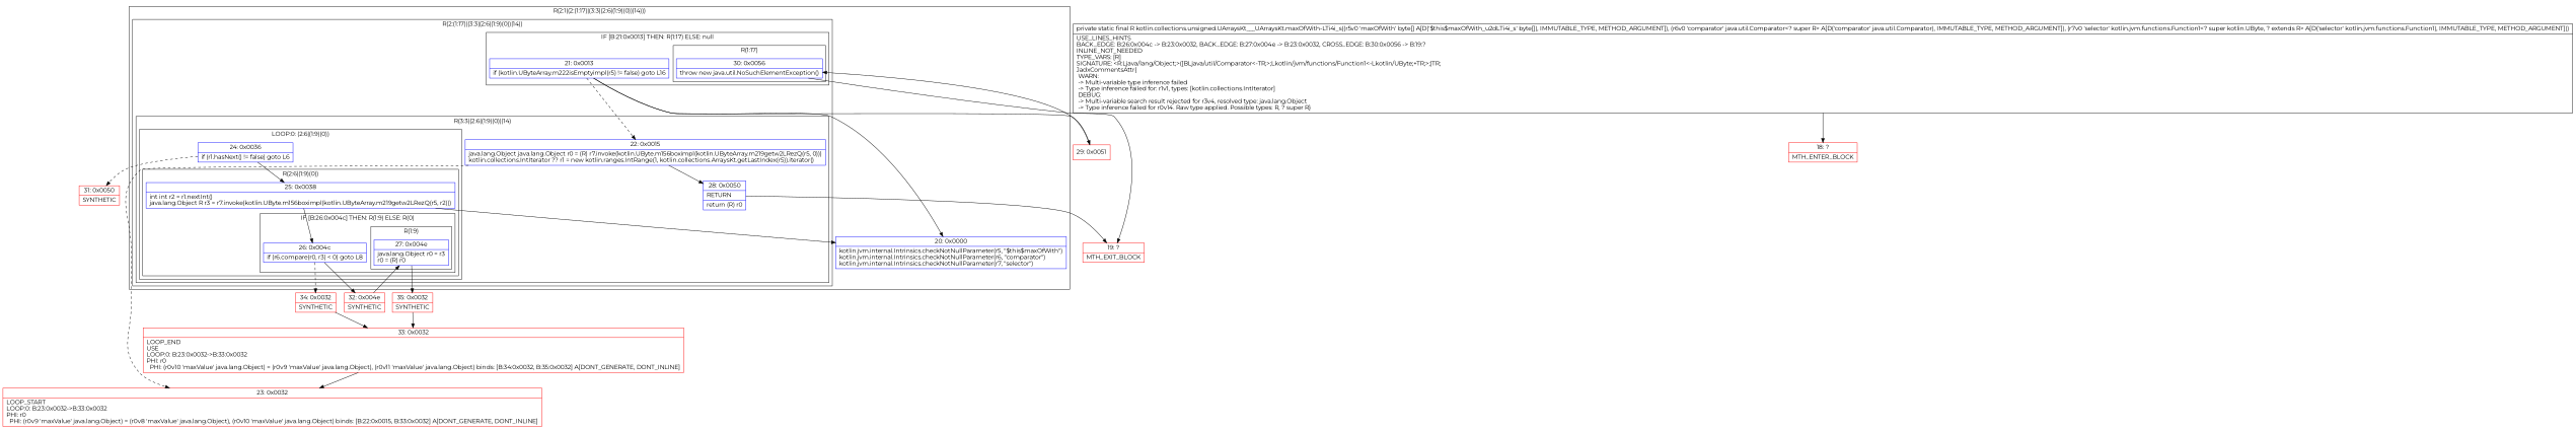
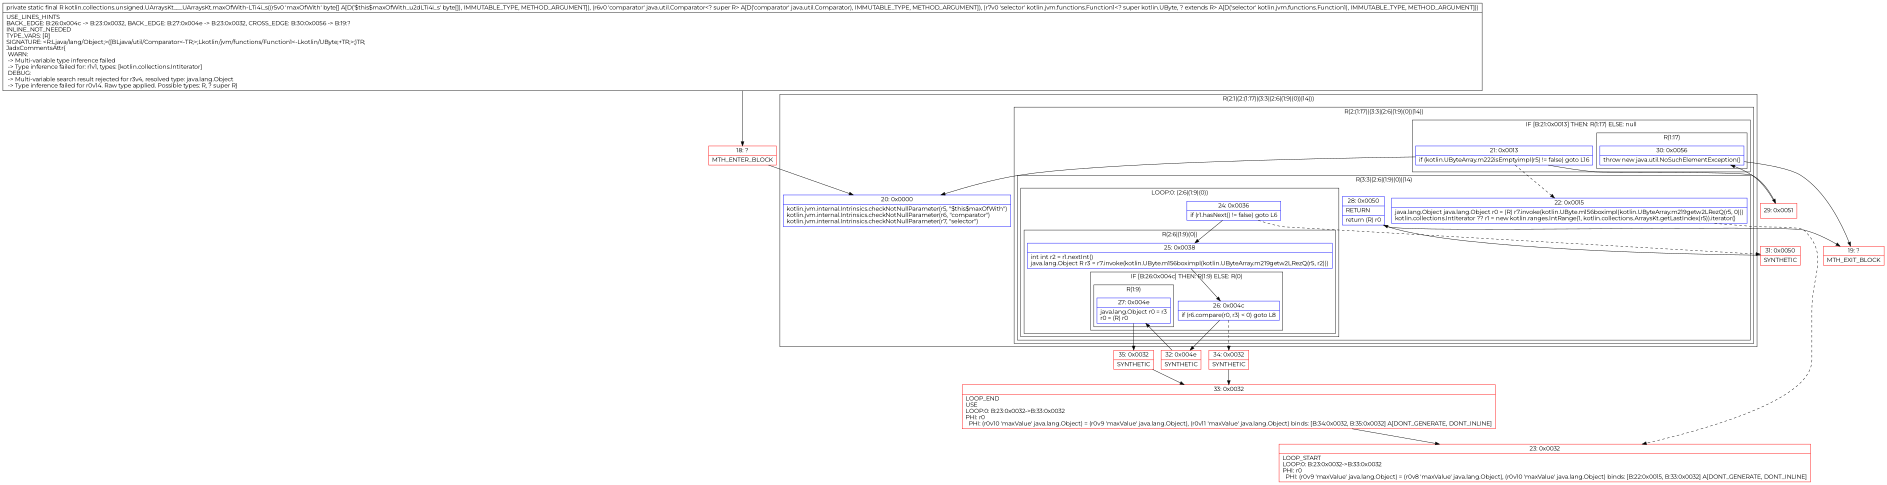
  digraph {
    fontname=Montserrat
    node [color=blue fontname=Montserrat shape=record]
    edge [fontname=Montserrat]
    n1 [label="{30\:\ 0x0056|throw new java.util.NoSuchElementException()\l}"]
    n2 [label="{21\:\ 0x0013|if (kotlin.UByteArray.m222isEmptyimpl(r5) != false) goto L16\l}"]
    n3 [label="{27\:\ 0x004e|java.lang.Object r0 = r3\lr0 = (R) r0\l}"]
    n4 [label="{26\:\ 0x004c|if (r6.compare(r0, r3) \< 0) goto L8\l}"]
    n5 [label="{25\:\ 0x0038|int int r2 = r1.nextInt()\ljava.lang.Object R r3 = r7.invoke(kotlin.UByte.m156boximpl(kotlin.UByteArray.m219getw2LRezQ(r5, r2)))\l}"]
    n6 [label="{24\:\ 0x0036|if (r1.hasNext() != false) goto L6\l}"]
    n7 [label="{22\:\ 0x0015|java.lang.Object java.lang.Object r0 = (R) r7.invoke(kotlin.UByte.m156boximpl(kotlin.UByteArray.m219getw2LRezQ(r5, 0)))\lkotlin.collections.IntIterator ?? r1 = new kotlin.ranges.IntRange(1, kotlin.collections.ArraysKt.getLastIndex(r5)).iterator()\l}"]
    n8 [label="{28\:\ 0x0050|RETURN\l|return (R) r0\l}"]
    n9 [label="{20\:\ 0x0000|kotlin.jvm.internal.Intrinsics.checkNotNullParameter(r5, \"$this$maxOfWith\")\lkotlin.jvm.internal.Intrinsics.checkNotNullParameter(r6, \"comparator\")\lkotlin.jvm.internal.Intrinsics.checkNotNullParameter(r7, \"selector\")\l}"]
    n10 [color=red label="{19\:\ ?|MTH_EXIT_BLOCK\l}"]
    n11 [color=red label="{29\:\ 0x0051}"]
    n12 [color=red label="{35\:\ 0x0032|SYNTHETIC\l}"]
    n13 [color=red label="{32\:\ 0x004e|SYNTHETIC\l}"]
    n14 [color=red label="{34\:\ 0x0032|SYNTHETIC\l}"]
    n15 [color=red label="{31\:\ 0x0050|SYNTHETIC\l}"]
    n16 [color=red label="{23\:\ 0x0032|LOOP_START\lLOOP:0: B:23:0x0032\-\>B:33:0x0032\lPHI: r0 \l  PHI: (r0v9 'maxValue' java.lang.Object) = (r0v8 'maxValue' java.lang.Object), (r0v10 'maxValue' java.lang.Object) binds: [B:22:0x0015, B:33:0x0032] A[DONT_GENERATE, DONT_INLINE]\l}"]
    n17 [color=red label="{33\:\ 0x0032|LOOP_END\lUSE\lLOOP:0: B:23:0x0032\-\>B:33:0x0032\lPHI: r0 \l  PHI: (r0v10 'maxValue' java.lang.Object) = (r0v9 'maxValue' java.lang.Object), (r0v11 'maxValue' java.lang.Object) binds: [B:34:0x0032, B:35:0x0032] A[DONT_GENERATE, DONT_INLINE]\l}"]
    n18 [color=red label="{18\:\ ?|MTH_ENTER_BLOCK\l}"]
    n19 [label="{private static final R kotlin.collections.unsigned.UArraysKt___UArraysKt.maxOfWith\-LTi4i_s((r5v0 'maxOfWith' byte[] A[D('$this$maxOfWith_u2dLTi4i_s' byte[]), IMMUTABLE_TYPE, METHOD_ARGUMENT]), (r6v0 'comparator' java.util.Comparator\<? super R\> A[D('comparator' java.util.Comparator), IMMUTABLE_TYPE, METHOD_ARGUMENT]), (r7v0 'selector' kotlin.jvm.functions.Function1\<? super kotlin.UByte, ? extends R\> A[D('selector' kotlin.jvm.functions.Function1), IMMUTABLE_TYPE, METHOD_ARGUMENT]))  | USE_LINES_HINTS\lBACK_EDGE: B:26:0x004c \-\> B:23:0x0032, BACK_EDGE: B:27:0x004e \-\> B:23:0x0032, CROSS_EDGE: B:30:0x0056 \-\> B:19:?\lINLINE_NOT_NEEDED\lTYPE_VARS: [R]\lSIGNATURE: \<R:Ljava\/lang\/Object;\>([BLjava\/util\/Comparator\<\-TR;\>;Lkotlin\/jvm\/functions\/Function1\<\-Lkotlin\/UByte;+TR;\>;)TR;\lJadxCommentsAttr\{\l WARN: \l \-\> Multi\-variable type inference failed\l \-\> Type inference failed for: r1v1, types: [kotlin.collections.IntIterator]\l DEBUG: \l \-\> Multi\-variable search result rejected for r3v4, resolved type: java.lang.Object\l \-\> Type inference failed for r0v14. Raw type applied. Possible types: R, ? super R\}\l}" color=""]
    subgraph cluster_1 {
      label="R(2:1|(2:(1:17)|(3:3|(2:6|(1:9)(0))|14)))"
      n9
      subgraph cluster_2 {
        label="R(2:(1:17)|(3:3|(2:6|(1:9)(0))|14))"
        subgraph cluster_3 {
          label="IF [B:21:0x0013] THEN: R(1:17) ELSE: null"
          n2
          subgraph cluster_4 {
            label="R(1:17)"
            n1
          }
        }
        subgraph cluster_5 {
          label="R(3:3|(2:6|(1:9)(0))|14)"
          n7
          n8
          subgraph cluster_6 {
            label="LOOP:0: (2:6|(1:9)(0))"
            n6
            subgraph cluster_7 {
              label="R(2:6|(1:9)(0))"
              n5
              subgraph cluster_8 {
                label="IF [B:26:0x004c] THEN: R(1:9) ELSE: R(0)"
                n4
                subgraph cluster_9 {
                  label="R(1:9)"
                  n3
                }
                subgraph cluster_10 {
                  label="R(0)"
                }
              }
            }
          }
        }
      }
    }
    n1 -> n10
    n2 -> n7 [style=dashed]
    n2 -> n9
    n2 -> n11
    n3 -> n12
    n4 -> n13
    n4 -> n14 [style=dashed]
    n5 -> n4
    n6 -> n5
    n6 -> n15 [style=dashed]
    n7 -> n16 [style=dashed]
    n8 -> n10
    n11 -> n1
    n12 -> n17
    n13 -> n3
    n14 -> n17
-   n7 -> n8
+   n15 -> n8
    n17 -> n16
-   n5 -> n9
+   n18 -> n9
    n19 -> n18
  }
